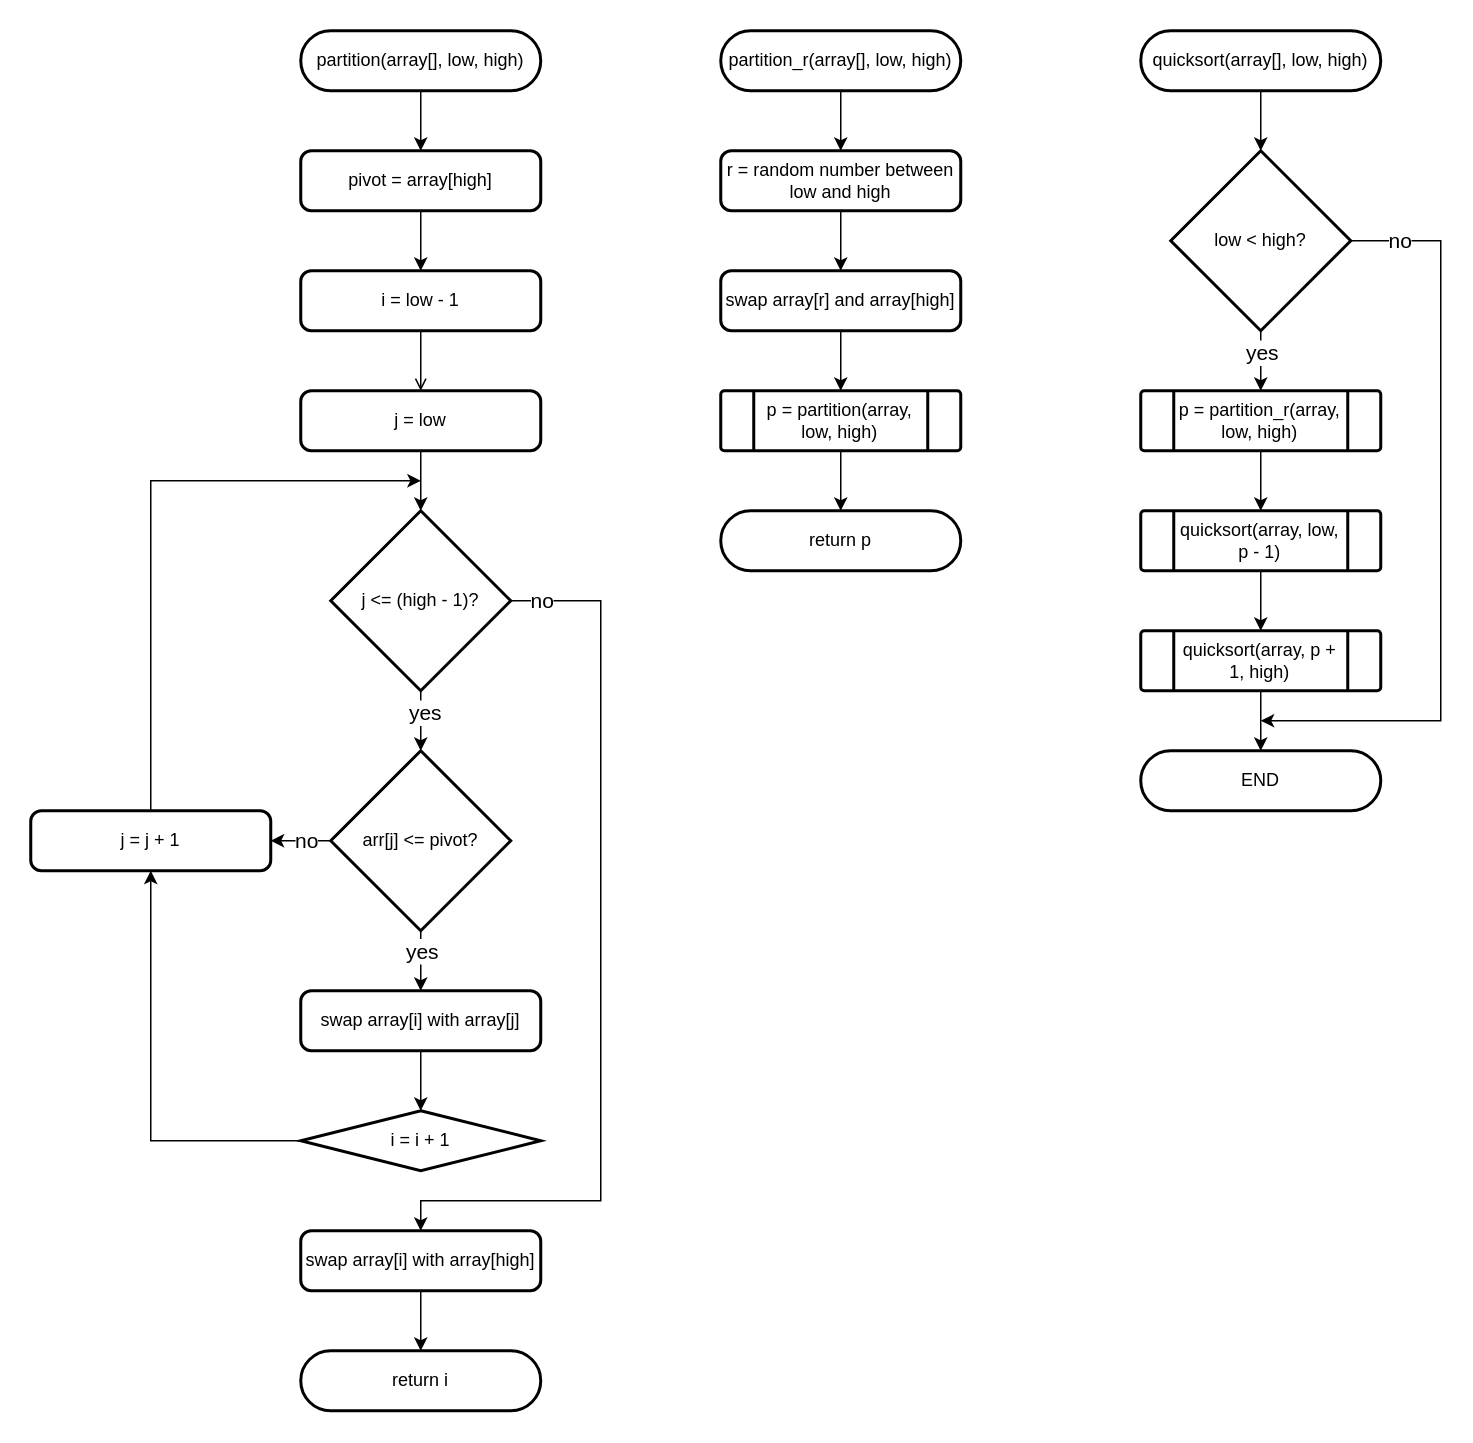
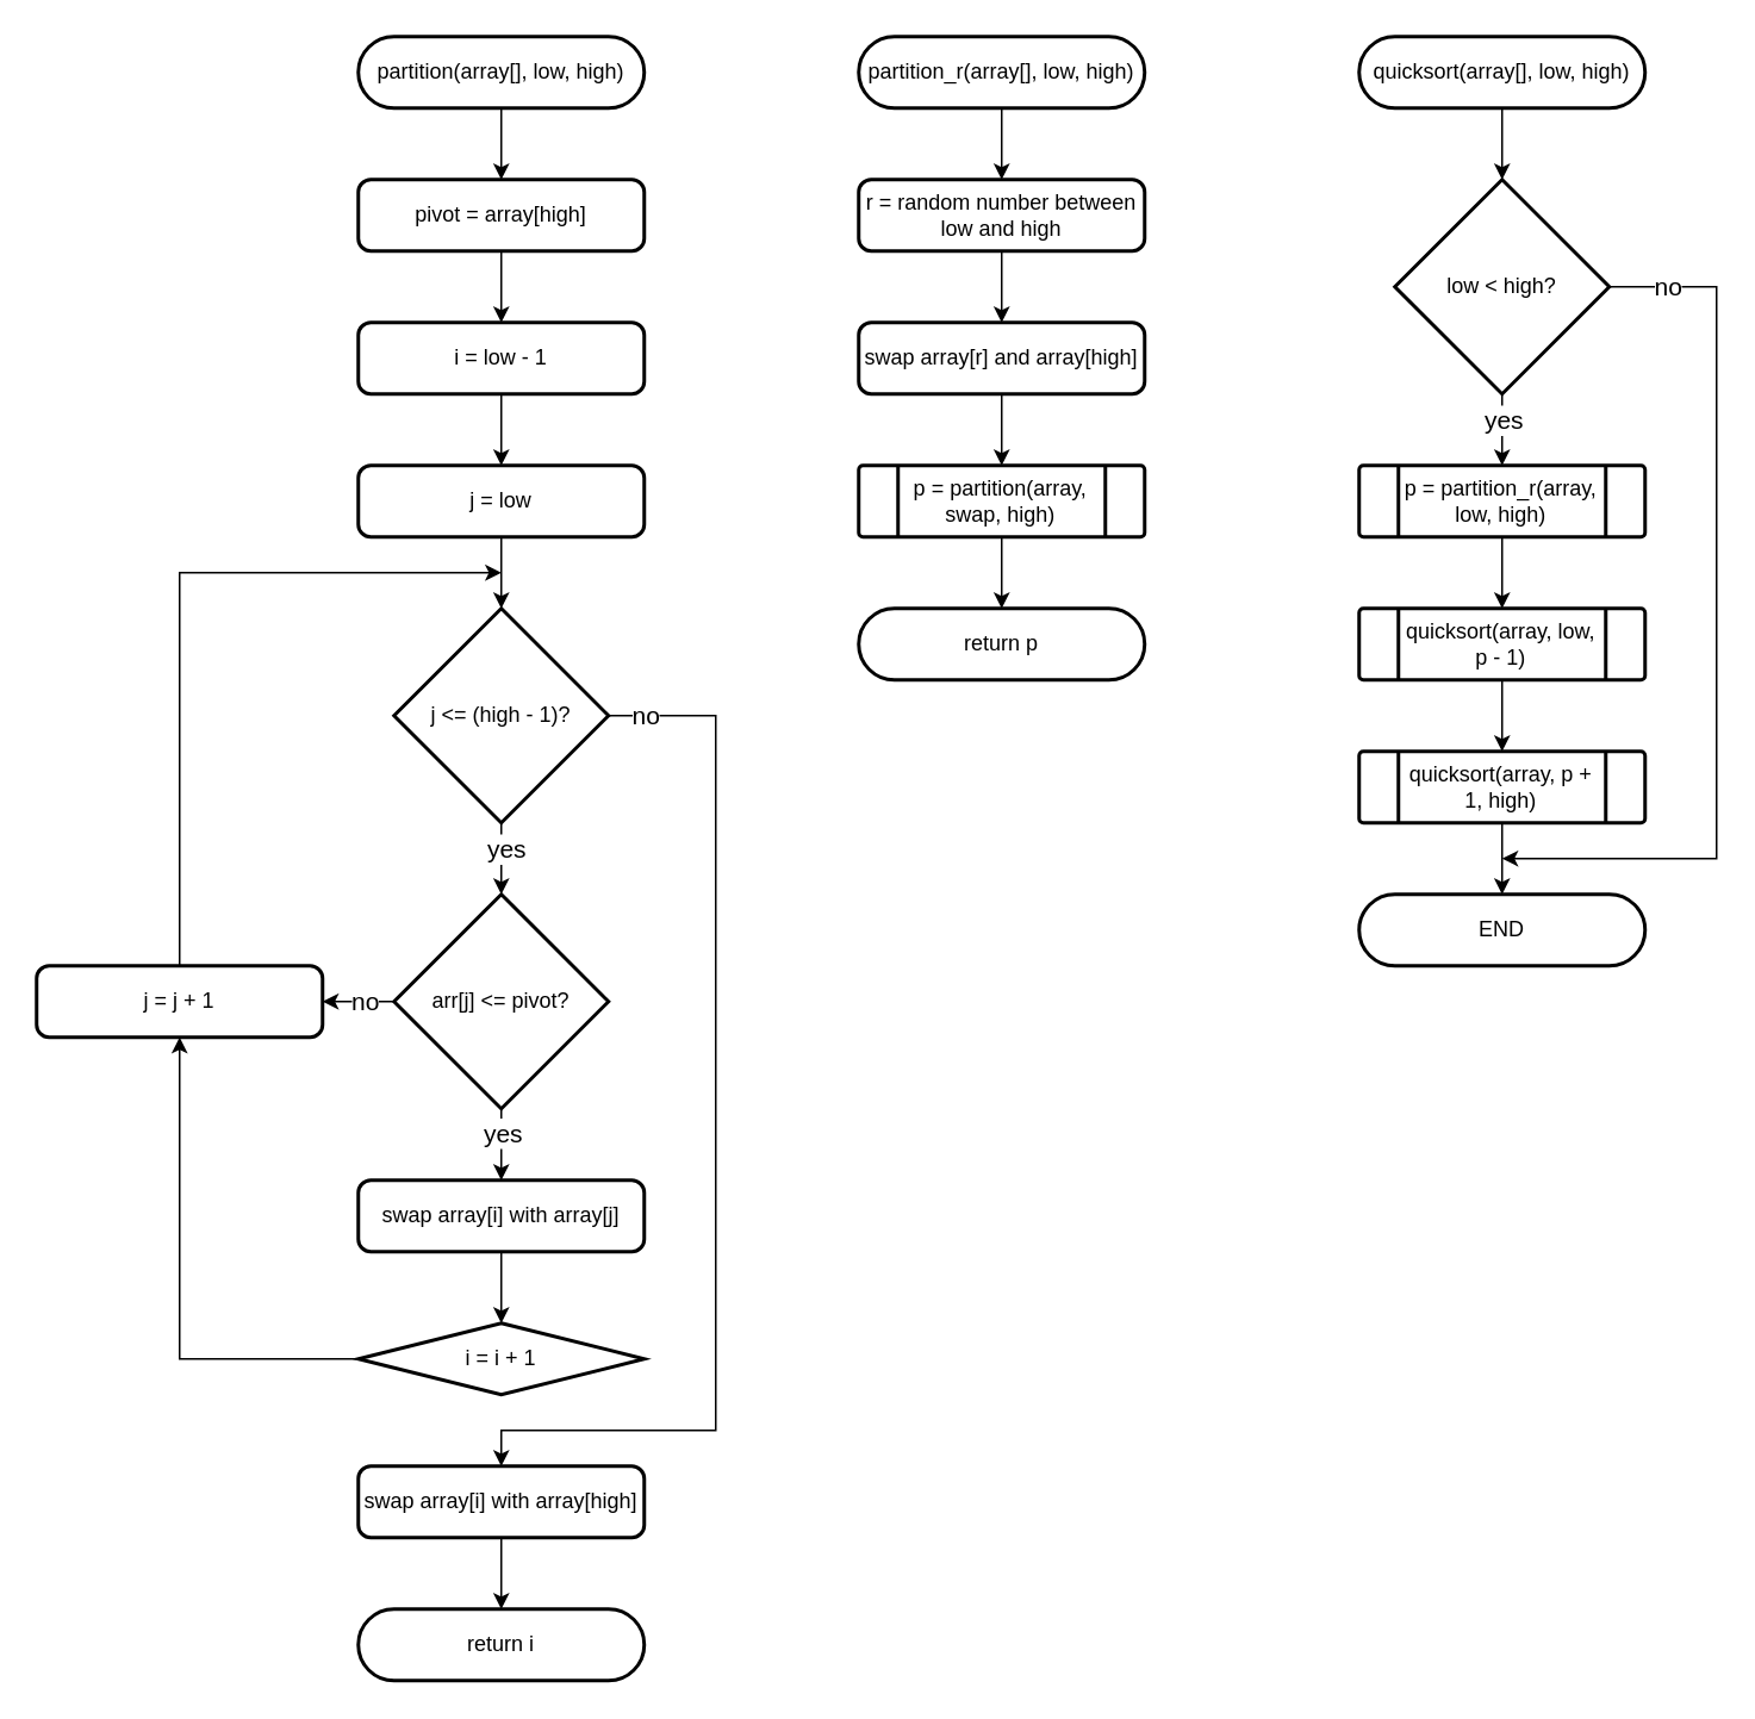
  <mxCell id="0" />
  <mxCell id="1" parent="0" />
  <mxCell id="2" value="" style="edgeStyle=orthogonalEdgeStyle;rounded=0;orthogonalLoop=1;jettySize=auto;html=1;" parent="1" source="3" target="5" edge="1"><mxGeometry relative="1" as="geometry" /></mxCell>
  <mxCell id="3" value="pivot = array[high]" style="rounded=1;whiteSpace=wrap;html=1;absoluteArcSize=1;arcSize=14;strokeWidth=2;" parent="1" vertex="1"><mxGeometry x="200" y="100" width="160" height="40" as="geometry" /></mxCell>
- <mxCell id="4" value="" style="edgeStyle=orthogonalEdgeStyle;rounded=0;orthogonalLoop=1;jettySize=auto;html=1;endArrow=open;" parent="1" source="5" target="7" edge="1"><mxGeometry relative="1" as="geometry" /></mxCell>
+ <mxCell id="4" value="" style="edgeStyle=orthogonalEdgeStyle;rounded=0;orthogonalLoop=1;jettySize=auto;html=1;" parent="1" source="5" target="7" edge="1"><mxGeometry relative="1" as="geometry" /></mxCell>
  <mxCell id="5" value="i = low - 1" style="rounded=1;whiteSpace=wrap;html=1;absoluteArcSize=1;arcSize=14;strokeWidth=2;" parent="1" vertex="1"><mxGeometry x="200" y="180" width="160" height="40" as="geometry" /></mxCell>
  <mxCell id="6" value="" style="edgeStyle=orthogonalEdgeStyle;rounded=0;orthogonalLoop=1;jettySize=auto;html=1;" parent="1" source="7" target="12" edge="1"><mxGeometry relative="1" as="geometry" /></mxCell>
  <mxCell id="7" value="j = low" style="rounded=1;whiteSpace=wrap;html=1;absoluteArcSize=1;arcSize=14;strokeWidth=2;" parent="1" vertex="1"><mxGeometry x="200" y="260" width="160" height="40" as="geometry" /></mxCell>
  <mxCell id="8" value="" style="edgeStyle=orthogonalEdgeStyle;rounded=0;orthogonalLoop=1;jettySize=auto;html=1;" parent="1" source="12" target="17" edge="1"><mxGeometry relative="1" as="geometry" /></mxCell>
  <mxCell id="9" value="yes" style="edgeLabel;html=1;align=center;verticalAlign=middle;resizable=0;points=[];fontSize=14;" parent="8" vertex="1" connectable="0"><mxGeometry x="-0.279" y="1" relative="1" as="geometry"><mxPoint x="1" as="offset" /></mxGeometry></mxCell>
  <mxCell id="10" style="edgeStyle=orthogonalEdgeStyle;rounded=0;orthogonalLoop=1;jettySize=auto;html=1;exitX=1;exitY=0.5;exitDx=0;exitDy=0;exitPerimeter=0;entryX=0.5;entryY=0;entryDx=0;entryDy=0;" parent="1" source="12" target="25" edge="1"><mxGeometry relative="1" as="geometry"><Array as="points"><mxPoint x="400" y="400" /><mxPoint x="400" y="800" /><mxPoint x="280" y="800" /></Array></mxGeometry></mxCell>
  <mxCell id="11" value="no" style="edgeLabel;html=1;align=center;verticalAlign=middle;resizable=0;points=[];fontSize=14;" parent="10" vertex="1" connectable="0"><mxGeometry x="-0.933" y="1" relative="1" as="geometry"><mxPoint as="offset" /></mxGeometry></mxCell>
  <mxCell id="12" value="j &amp;lt;= (high - 1)?" style="strokeWidth=2;html=1;shape=mxgraph.flowchart.decision;whiteSpace=wrap;" parent="1" vertex="1"><mxGeometry x="220" y="340" width="120" height="120" as="geometry" /></mxCell>
  <mxCell id="13" value="" style="edgeStyle=orthogonalEdgeStyle;rounded=0;orthogonalLoop=1;jettySize=auto;html=1;" parent="1" source="17" target="19" edge="1"><mxGeometry relative="1" as="geometry" /></mxCell>
  <mxCell id="14" value="yes" style="edgeLabel;html=1;align=center;verticalAlign=middle;resizable=0;points=[];fontSize=14;" parent="13" vertex="1" connectable="0"><mxGeometry x="-0.345" y="1" relative="1" as="geometry"><mxPoint x="-1" as="offset" /></mxGeometry></mxCell>
  <mxCell id="15" value="" style="edgeStyle=orthogonalEdgeStyle;rounded=0;orthogonalLoop=1;jettySize=auto;html=1;" parent="1" source="17" target="23" edge="1"><mxGeometry relative="1" as="geometry" /></mxCell>
  <mxCell id="16" value="no" style="edgeLabel;html=1;align=center;verticalAlign=middle;resizable=0;points=[];fontSize=14;" parent="15" vertex="1" connectable="0"><mxGeometry x="-0.033" y="-2" relative="1" as="geometry"><mxPoint x="2" y="1" as="offset" /></mxGeometry></mxCell>
  <mxCell id="17" value="arr[j] &amp;lt;= pivot?" style="strokeWidth=2;html=1;shape=mxgraph.flowchart.decision;whiteSpace=wrap;" parent="1" vertex="1"><mxGeometry x="220" y="500" width="120" height="120" as="geometry" /></mxCell>
  <mxCell id="18" value="" style="edgeStyle=orthogonalEdgeStyle;rounded=0;orthogonalLoop=1;jettySize=auto;html=1;" parent="1" source="19" target="21" edge="1"><mxGeometry relative="1" as="geometry" /></mxCell>
  <mxCell id="19" value="swap array[i] with array[j]" style="rounded=1;whiteSpace=wrap;html=1;absoluteArcSize=1;arcSize=14;strokeWidth=2;" parent="1" vertex="1"><mxGeometry x="200" y="660" width="160" height="40" as="geometry" /></mxCell>
  <mxCell id="20" style="edgeStyle=orthogonalEdgeStyle;rounded=0;orthogonalLoop=1;jettySize=auto;html=1;exitX=0;exitY=0.5;exitDx=0;exitDy=0;entryX=0.5;entryY=1;entryDx=0;entryDy=0;" parent="1" source="21" target="23" edge="1"><mxGeometry relative="1" as="geometry" /></mxCell>
  <mxCell id="21" value="i = i + 1" style="rhombus;whiteSpace=wrap;html=1;absoluteArcSize=1;arcSize=14;strokeWidth=2;" parent="1" vertex="1"><mxGeometry x="200" y="740" width="160" height="40" as="geometry" /></mxCell>
  <mxCell id="22" style="edgeStyle=orthogonalEdgeStyle;rounded=0;orthogonalLoop=1;jettySize=auto;html=1;exitX=0.5;exitY=0;exitDx=0;exitDy=0;" parent="1" source="23" edge="1"><mxGeometry relative="1" as="geometry"><mxPoint x="280" y="320" as="targetPoint" /><Array as="points"><mxPoint x="100" y="320" /></Array></mxGeometry></mxCell>
  <mxCell id="23" value="j = j + 1" style="rounded=1;whiteSpace=wrap;html=1;absoluteArcSize=1;arcSize=14;strokeWidth=2;" parent="1" vertex="1"><mxGeometry x="20" y="540" width="160" height="40" as="geometry" /></mxCell>
  <mxCell id="24" value="" style="edgeStyle=orthogonalEdgeStyle;rounded=0;orthogonalLoop=1;jettySize=auto;html=1;" parent="1" source="25" target="28" edge="1"><mxGeometry relative="1" as="geometry" /></mxCell>
  <mxCell id="25" value="swap array[i] with array[high]" style="rounded=1;whiteSpace=wrap;html=1;absoluteArcSize=1;arcSize=14;strokeWidth=2;" parent="1" vertex="1"><mxGeometry x="200" y="820" width="160" height="40" as="geometry" /></mxCell>
  <mxCell id="26" style="edgeStyle=orthogonalEdgeStyle;rounded=0;orthogonalLoop=1;jettySize=auto;html=1;exitX=0.5;exitY=0.5;exitDx=0;exitDy=20;exitPerimeter=0;entryX=0.5;entryY=0;entryDx=0;entryDy=0;" parent="1" source="27" target="3" edge="1"><mxGeometry relative="1" as="geometry" /></mxCell>
  <mxCell id="27" value="partition(array[], low, high)" style="html=1;dashed=0;whiteSpace=wrap;shape=mxgraph.dfd.start;strokeWidth=2;" parent="1" vertex="1"><mxGeometry x="200" y="20" width="160" height="40" as="geometry" /></mxCell>
  <mxCell id="28" value="return i" style="html=1;dashed=0;whiteSpace=wrap;shape=mxgraph.dfd.start;strokeWidth=2;" parent="1" vertex="1"><mxGeometry x="200" y="900" width="160" height="40" as="geometry" /></mxCell>
  <mxCell id="29" value="" style="edgeStyle=orthogonalEdgeStyle;rounded=0;orthogonalLoop=1;jettySize=auto;html=1;" parent="1" source="30" target="32" edge="1"><mxGeometry relative="1" as="geometry" /></mxCell>
  <mxCell id="30" value="partition_r(array[], low, high)" style="html=1;dashed=0;whiteSpace=wrap;shape=mxgraph.dfd.start;strokeWidth=2;" parent="1" vertex="1"><mxGeometry x="480" y="20" width="160" height="40" as="geometry" /></mxCell>
  <mxCell id="31" value="" style="edgeStyle=orthogonalEdgeStyle;rounded=0;orthogonalLoop=1;jettySize=auto;html=1;" parent="1" source="32" target="34" edge="1"><mxGeometry relative="1" as="geometry" /></mxCell>
  <mxCell id="32" value="r = random number between low and high" style="rounded=1;whiteSpace=wrap;html=1;absoluteArcSize=1;arcSize=14;strokeWidth=2;" parent="1" vertex="1"><mxGeometry x="480" y="100" width="160" height="40" as="geometry" /></mxCell>
  <mxCell id="33" value="" style="edgeStyle=orthogonalEdgeStyle;rounded=0;orthogonalLoop=1;jettySize=auto;html=1;" parent="1" source="34" target="37" edge="1"><mxGeometry relative="1" as="geometry" /></mxCell>
  <mxCell id="34" value="swap array[r] and array[high]" style="rounded=1;whiteSpace=wrap;html=1;absoluteArcSize=1;arcSize=14;strokeWidth=2;" parent="1" vertex="1"><mxGeometry x="480" y="180" width="160" height="40" as="geometry" /></mxCell>
  <mxCell id="35" value="return p" style="html=1;dashed=0;whiteSpace=wrap;shape=mxgraph.dfd.start;strokeWidth=2;" parent="1" vertex="1"><mxGeometry x="480" y="340" width="160" height="40" as="geometry" /></mxCell>
  <mxCell id="36" value="" style="edgeStyle=orthogonalEdgeStyle;rounded=0;orthogonalLoop=1;jettySize=auto;html=1;" parent="1" source="37" target="35" edge="1"><mxGeometry relative="1" as="geometry" /></mxCell>
- <mxCell id="37" value="p = partition(array, low, high)" style="verticalLabelPosition=middle;verticalAlign=middle;html=1;shape=process;whiteSpace=wrap;rounded=1;size=0.14;arcSize=6;labelPosition=center;align=center;strokeWidth=2;" parent="1" vertex="1"><mxGeometry x="480" y="260" width="160" height="40" as="geometry" /></mxCell>
+ <mxCell id="37" value="p = partition(array, swap, high)" style="verticalLabelPosition=middle;verticalAlign=middle;html=1;shape=process;whiteSpace=wrap;rounded=1;size=0.14;arcSize=6;labelPosition=center;align=center;strokeWidth=2;" parent="1" vertex="1"><mxGeometry x="480" y="260" width="160" height="40" as="geometry" /></mxCell>
  <mxCell id="38" value="" style="edgeStyle=orthogonalEdgeStyle;rounded=0;orthogonalLoop=1;jettySize=auto;html=1;" parent="1" source="39" target="44" edge="1"><mxGeometry relative="1" as="geometry" /></mxCell>
  <mxCell id="39" value="quicksort(array[], low, high)" style="html=1;dashed=0;whiteSpace=wrap;shape=mxgraph.dfd.start;strokeWidth=2;" parent="1" vertex="1"><mxGeometry x="760" y="20" width="160" height="40" as="geometry" /></mxCell>
  <mxCell id="40" value="" style="edgeStyle=orthogonalEdgeStyle;rounded=0;orthogonalLoop=1;jettySize=auto;html=1;" parent="1" source="44" target="46" edge="1"><mxGeometry relative="1" as="geometry" /></mxCell>
  <mxCell id="41" value="yes" style="edgeLabel;html=1;align=center;verticalAlign=middle;resizable=0;points=[];fontSize=14;" parent="40" vertex="1" connectable="0"><mxGeometry x="-0.302" y="-1" relative="1" as="geometry"><mxPoint x="1" as="offset" /></mxGeometry></mxCell>
  <mxCell id="42" style="edgeStyle=orthogonalEdgeStyle;rounded=0;orthogonalLoop=1;jettySize=auto;html=1;exitX=1;exitY=0.5;exitDx=0;exitDy=0;exitPerimeter=0;" parent="1" source="44" edge="1"><mxGeometry relative="1" as="geometry"><mxPoint x="840" y="480" as="targetPoint" /><Array as="points"><mxPoint x="960" y="160" /><mxPoint x="960" y="480" /></Array></mxGeometry></mxCell>
  <mxCell id="43" value="no" style="edgeLabel;html=1;align=center;verticalAlign=middle;resizable=0;points=[];fontSize=14;" parent="42" vertex="1" connectable="0"><mxGeometry x="-0.873" y="-1" relative="1" as="geometry"><mxPoint y="-2" as="offset" /></mxGeometry></mxCell>
  <mxCell id="44" value="low &amp;lt; high?" style="strokeWidth=2;html=1;shape=mxgraph.flowchart.decision;whiteSpace=wrap;" parent="1" vertex="1"><mxGeometry x="780" y="100" width="120" height="120" as="geometry" /></mxCell>
  <mxCell id="45" value="" style="edgeStyle=orthogonalEdgeStyle;rounded=0;orthogonalLoop=1;jettySize=auto;html=1;" parent="1" source="46" target="48" edge="1"><mxGeometry relative="1" as="geometry" /></mxCell>
  <mxCell id="46" value="p = partition_r(array, low, high)" style="verticalLabelPosition=middle;verticalAlign=middle;html=1;shape=process;whiteSpace=wrap;rounded=1;size=0.14;arcSize=6;labelPosition=center;align=center;strokeWidth=2;" parent="1" vertex="1"><mxGeometry x="760" y="260" width="160" height="40" as="geometry" /></mxCell>
  <mxCell id="47" value="" style="edgeStyle=orthogonalEdgeStyle;rounded=0;orthogonalLoop=1;jettySize=auto;html=1;" parent="1" source="48" target="50" edge="1"><mxGeometry relative="1" as="geometry" /></mxCell>
  <mxCell id="48" value="quicksort(array, low, p - 1)" style="verticalLabelPosition=middle;verticalAlign=middle;html=1;shape=process;whiteSpace=wrap;rounded=1;size=0.14;arcSize=6;labelPosition=center;align=center;strokeWidth=2;" parent="1" vertex="1"><mxGeometry x="760" y="340" width="160" height="40" as="geometry" /></mxCell>
  <mxCell id="49" value="" style="edgeStyle=orthogonalEdgeStyle;rounded=0;orthogonalLoop=1;jettySize=auto;html=1;" parent="1" source="50" target="51" edge="1"><mxGeometry relative="1" as="geometry" /></mxCell>
  <mxCell id="50" value="quicksort(array, p + 1, high)" style="verticalLabelPosition=middle;verticalAlign=middle;html=1;shape=process;whiteSpace=wrap;rounded=1;size=0.14;arcSize=6;labelPosition=center;align=center;strokeWidth=2;" parent="1" vertex="1"><mxGeometry x="760" y="420" width="160" height="40" as="geometry" /></mxCell>
  <mxCell id="51" value="END" style="html=1;dashed=0;whiteSpace=wrap;shape=mxgraph.dfd.start;strokeWidth=2;" parent="1" vertex="1"><mxGeometry x="760" y="500" width="160" height="40" as="geometry" /></mxCell>
